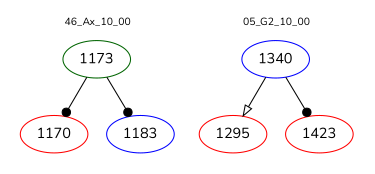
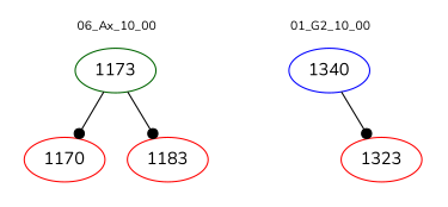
  digraph {
    fontname=Nunito
    node [color=red fontname=Nunito]
    edge [arrowhead=dot color=black fontname=Nunito]
    n1 [color=darkgreen label=1173]
    n2 [label=1170]
-   n3 [color=blue label=1183]
+   n3 [label=1183]
    n4 [color=blue label=1340]
-   n5 [label=1295]
-   n6 [label=1423]
+   n6 [label=1323]
    subgraph cluster_1 {
      color=white
      fontsize=10
-     label="46_Ax_10_00"
+     label="06_Ax_10_00"
      n1
      n2
      n3
    }
    subgraph cluster_2 {
      color=white
      fontsize=10
-     label="05_G2_10_00"
+     label="01_G2_10_00"
      n4
-     n5
      n6
    }
    n1 -> n2
    n1 -> n3
-   n4 -> n5 [arrowhead=onormal]
    n4 -> n6
  }
